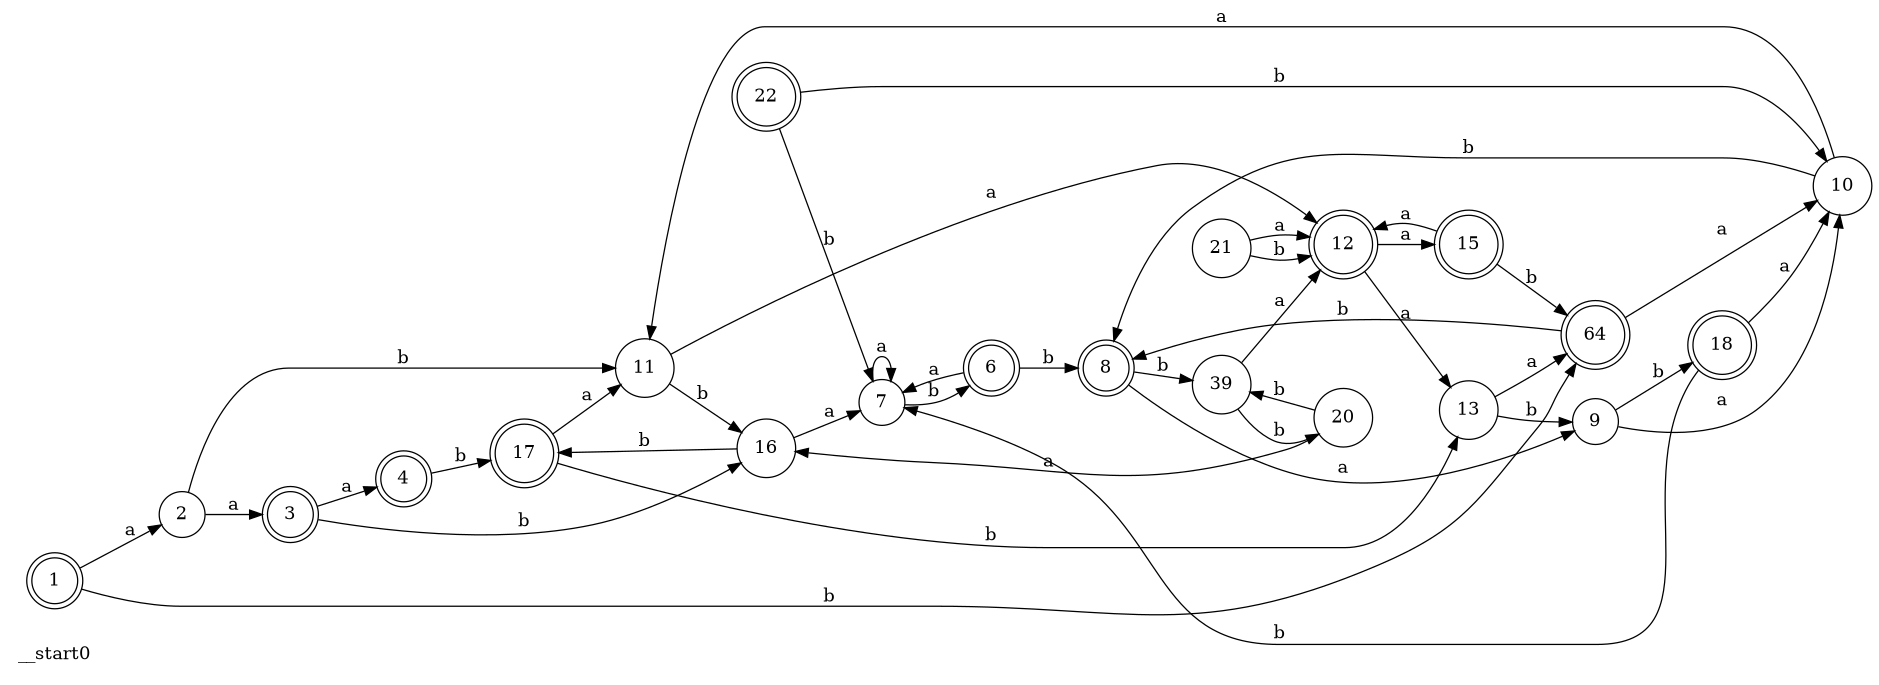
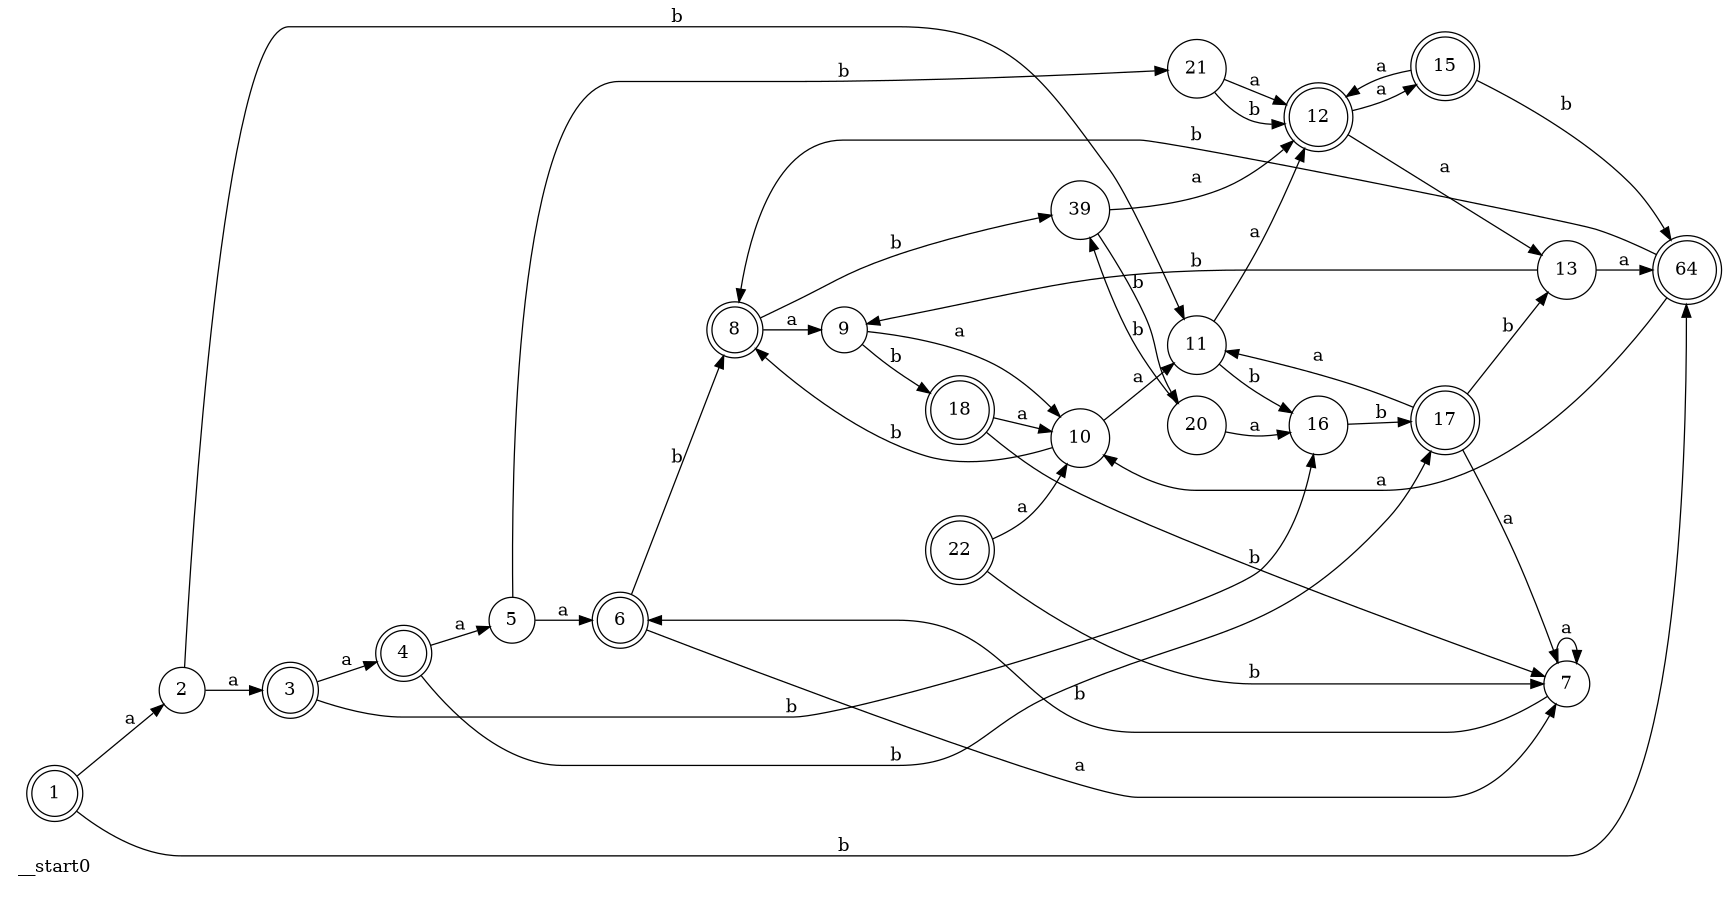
  digraph {
    rankdir=LR
    node [shape=doublecircle color=black fillcolor=white style="rounded,filled"]
    __start0 [shape=none color="" fillcolor="" style=""]
    n2 [label=1]
    n3 [label=2 shape=circle style=filled]
    n4 [label=64]
    n5 [label=22]
    n6 [label=7 shape=circle style=filled]
    n7 [label=10 shape=circle style=filled]
    n8 [label=3]
    n9 [label=11 shape=circle style=filled]
    n10 [label=8]
    n11 [label=4]
    n12 [label=16 shape=circle style=filled]
    n13 [label=12]
+   n14 [label=5 shape=circle style=filled]
    n15 [label=17]
    n16 [label=6]
    n17 [label=21 shape=circle style=filled]
    n18 [label=13 shape=circle style=filled]
    n19 [label=9 shape=circle style=filled]
    n20 [label=39 shape=circle style=filled]
    n21 [label=18]
    n22 [label=20 shape=circle style=filled]
    n23 [label=15]
    n2 -> n3 [label=a]
    n2 -> n4 [label=b]
    n3 -> n8 [label=a]
    n3 -> n9 [label=b]
    n4 -> n7 [label=a]
    n4 -> n10 [label=b]
    n5 -> n6 [label=b]
-   n5 -> n7 [label=b]
+   n5 -> n7 [label=a]
    n6 -> n6 [label=a]
    n6 -> n16 [label=b]
    n7 -> n9 [label=a]
    n7 -> n10 [label=b]
    n8 -> n11 [label=a]
    n8 -> n12 [label=b]
    n9 -> n12 [label=b]
    n9 -> n13 [label=a]
    n10 -> n19 [label=a]
    n10 -> n20 [label=b]
+   n11 -> n14 [label=a]
    n11 -> n15 [label=b]
-   n12 -> n6 [label=a]
+   n15 -> n6 [label=a]
    n12 -> n15 [label=b]
    n13 -> n18 [label=a]
    n13 -> n23 [label=a]
+   n14 -> n16 [label=a]
+   n14 -> n17 [label=b]
    n15 -> n9 [label=a]
    n15 -> n18 [label=b]
    n16 -> n6 [label=a]
    n16 -> n10 [label=b]
    n17 -> n13 [label=a]
    n17 -> n13 [label=b]
    n18 -> n4 [label=a]
    n18 -> n19 [label=b]
    n19 -> n7 [label=a]
    n19 -> n21 [label=b]
    n20 -> n13 [label=a]
    n20 -> n22 [label=b]
    n21 -> n6 [label=b]
    n21 -> n7 [label=a]
    n22 -> n12 [label=a]
    n22 -> n20 [label=b]
    n23 -> n4 [label=b]
    n23 -> n13 [label=a]
  }
